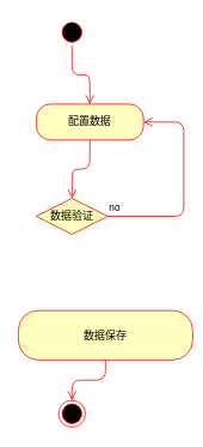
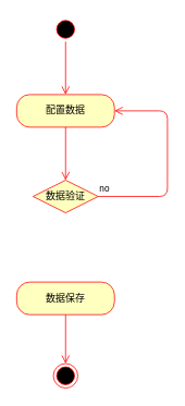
  <mxCell id="0" />
  <mxCell id="1" parent="0" />
  <mxCell id="2" value="" style="ellipse;html=1;shape=startState;fillColor=#000000;strokeColor=#ff0000;" vertex="1" parent="1"><mxGeometry x="65" y="20" width="30" height="30" as="geometry" /></mxCell>
  <mxCell id="3" value="" style="edgeStyle=orthogonalEdgeStyle;html=1;verticalAlign=bottom;endArrow=open;endSize=8;strokeColor=#ff0000;entryX=0.5;entryY=0;entryDx=0;entryDy=0;" edge="1" source="2" parent="1" target="4"><mxGeometry relative="1" as="geometry"><mxPoint x="80" y="110" as="targetPoint" /></mxGeometry></mxCell>
- <mxCell id="4" value="配置数据" style="rounded=1;whiteSpace=wrap;html=1;arcSize=40;fontColor=#000000;fillColor=#ffffc0;strokeColor=#ff0000;" vertex="1" parent="1"><mxGeometry x="40" y="115" width="120" height="40" as="geometry" /></mxCell>
+ <mxCell id="4" value="配置数据" style="rounded=1;whiteSpace=wrap;html=1;arcSize=40;fontColor=#000000;fillColor=#ffffc0;strokeColor=#ff0000;" vertex="1" parent="1"><mxGeometry x="20" y="115" width="120" height="40" as="geometry" /></mxCell>
  <mxCell id="5" value="" style="edgeStyle=orthogonalEdgeStyle;html=1;verticalAlign=bottom;endArrow=open;endSize=8;strokeColor=#ff0000;entryX=0.5;entryY=0;entryDx=0;entryDy=0;" edge="1" source="4" parent="1" target="6"><mxGeometry relative="1" as="geometry"><mxPoint x="80" y="215" as="targetPoint" /></mxGeometry></mxCell>
  <mxCell id="6" value="数据验证" style="rhombus;whiteSpace=wrap;html=1;fillColor=#ffffc0;strokeColor=#ff0000;" vertex="1" parent="1"><mxGeometry x="40" y="220" width="80" height="40" as="geometry" /></mxCell>
  <mxCell id="7" value="no" style="edgeStyle=orthogonalEdgeStyle;html=1;align=left;verticalAlign=bottom;endArrow=open;endSize=8;strokeColor=#ff0000;entryX=1;entryY=0.5;entryDx=0;entryDy=0;" edge="1" source="6" parent="1" target="4"><mxGeometry x="-1" relative="1" as="geometry"><mxPoint x="205" y="305" as="targetPoint" /><Array as="points"><mxPoint x="205" y="240" /><mxPoint x="205" y="135" /></Array></mxGeometry></mxCell>
- <mxCell id="8" value="数据保存" style="rounded=1;whiteSpace=wrap;html=1;arcSize=40;fontColor=#000000;fillColor=#ffffc0;strokeColor=#ff0000;" vertex="1" parent="1"><mxGeometry x="20" y="345" width="195" height="55" as="geometry" /></mxCell>
+ <mxCell id="8" value="数据保存" style="rounded=1;whiteSpace=wrap;html=1;arcSize=40;fontColor=#000000;fillColor=#ffffc0;strokeColor=#ff0000;" vertex="1" parent="1"><mxGeometry x="20" y="345" width="120" height="40" as="geometry" /></mxCell>
  <mxCell id="9" value="" style="edgeStyle=orthogonalEdgeStyle;html=1;verticalAlign=bottom;endArrow=open;endSize=8;strokeColor=#ff0000;entryX=0.5;entryY=0;entryDx=0;entryDy=0;" edge="1" source="8" parent="1" target="10"><mxGeometry relative="1" as="geometry"><mxPoint x="80" y="445" as="targetPoint" /></mxGeometry></mxCell>
  <mxCell id="10" value="" style="ellipse;html=1;shape=endState;fillColor=#000000;strokeColor=#ff0000;" vertex="1" parent="1"><mxGeometry x="65" y="445" width="30" height="30" as="geometry" /></mxCell>
